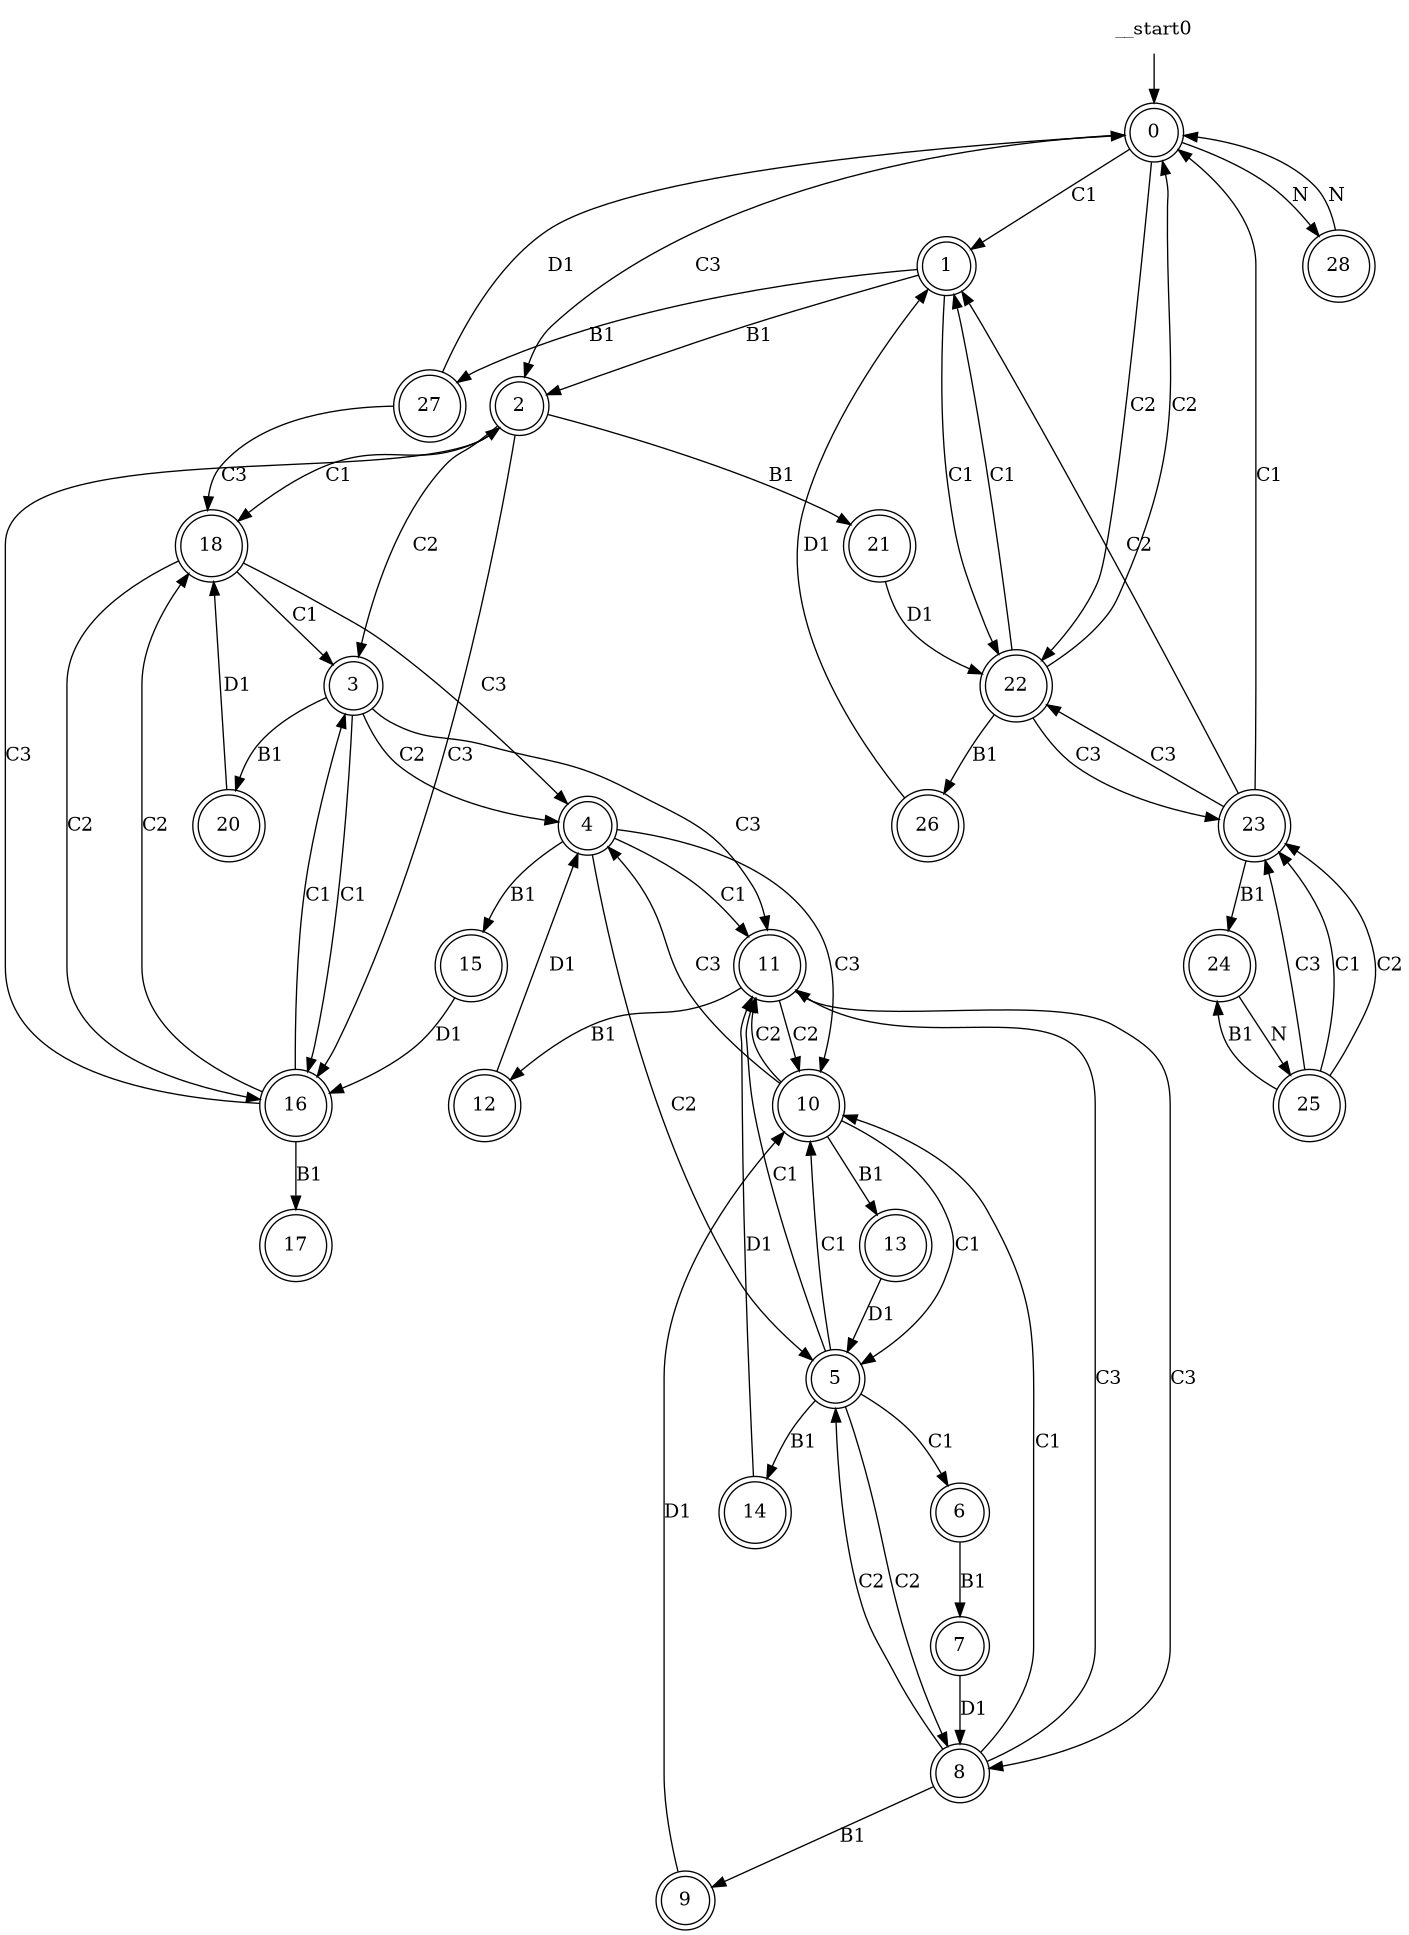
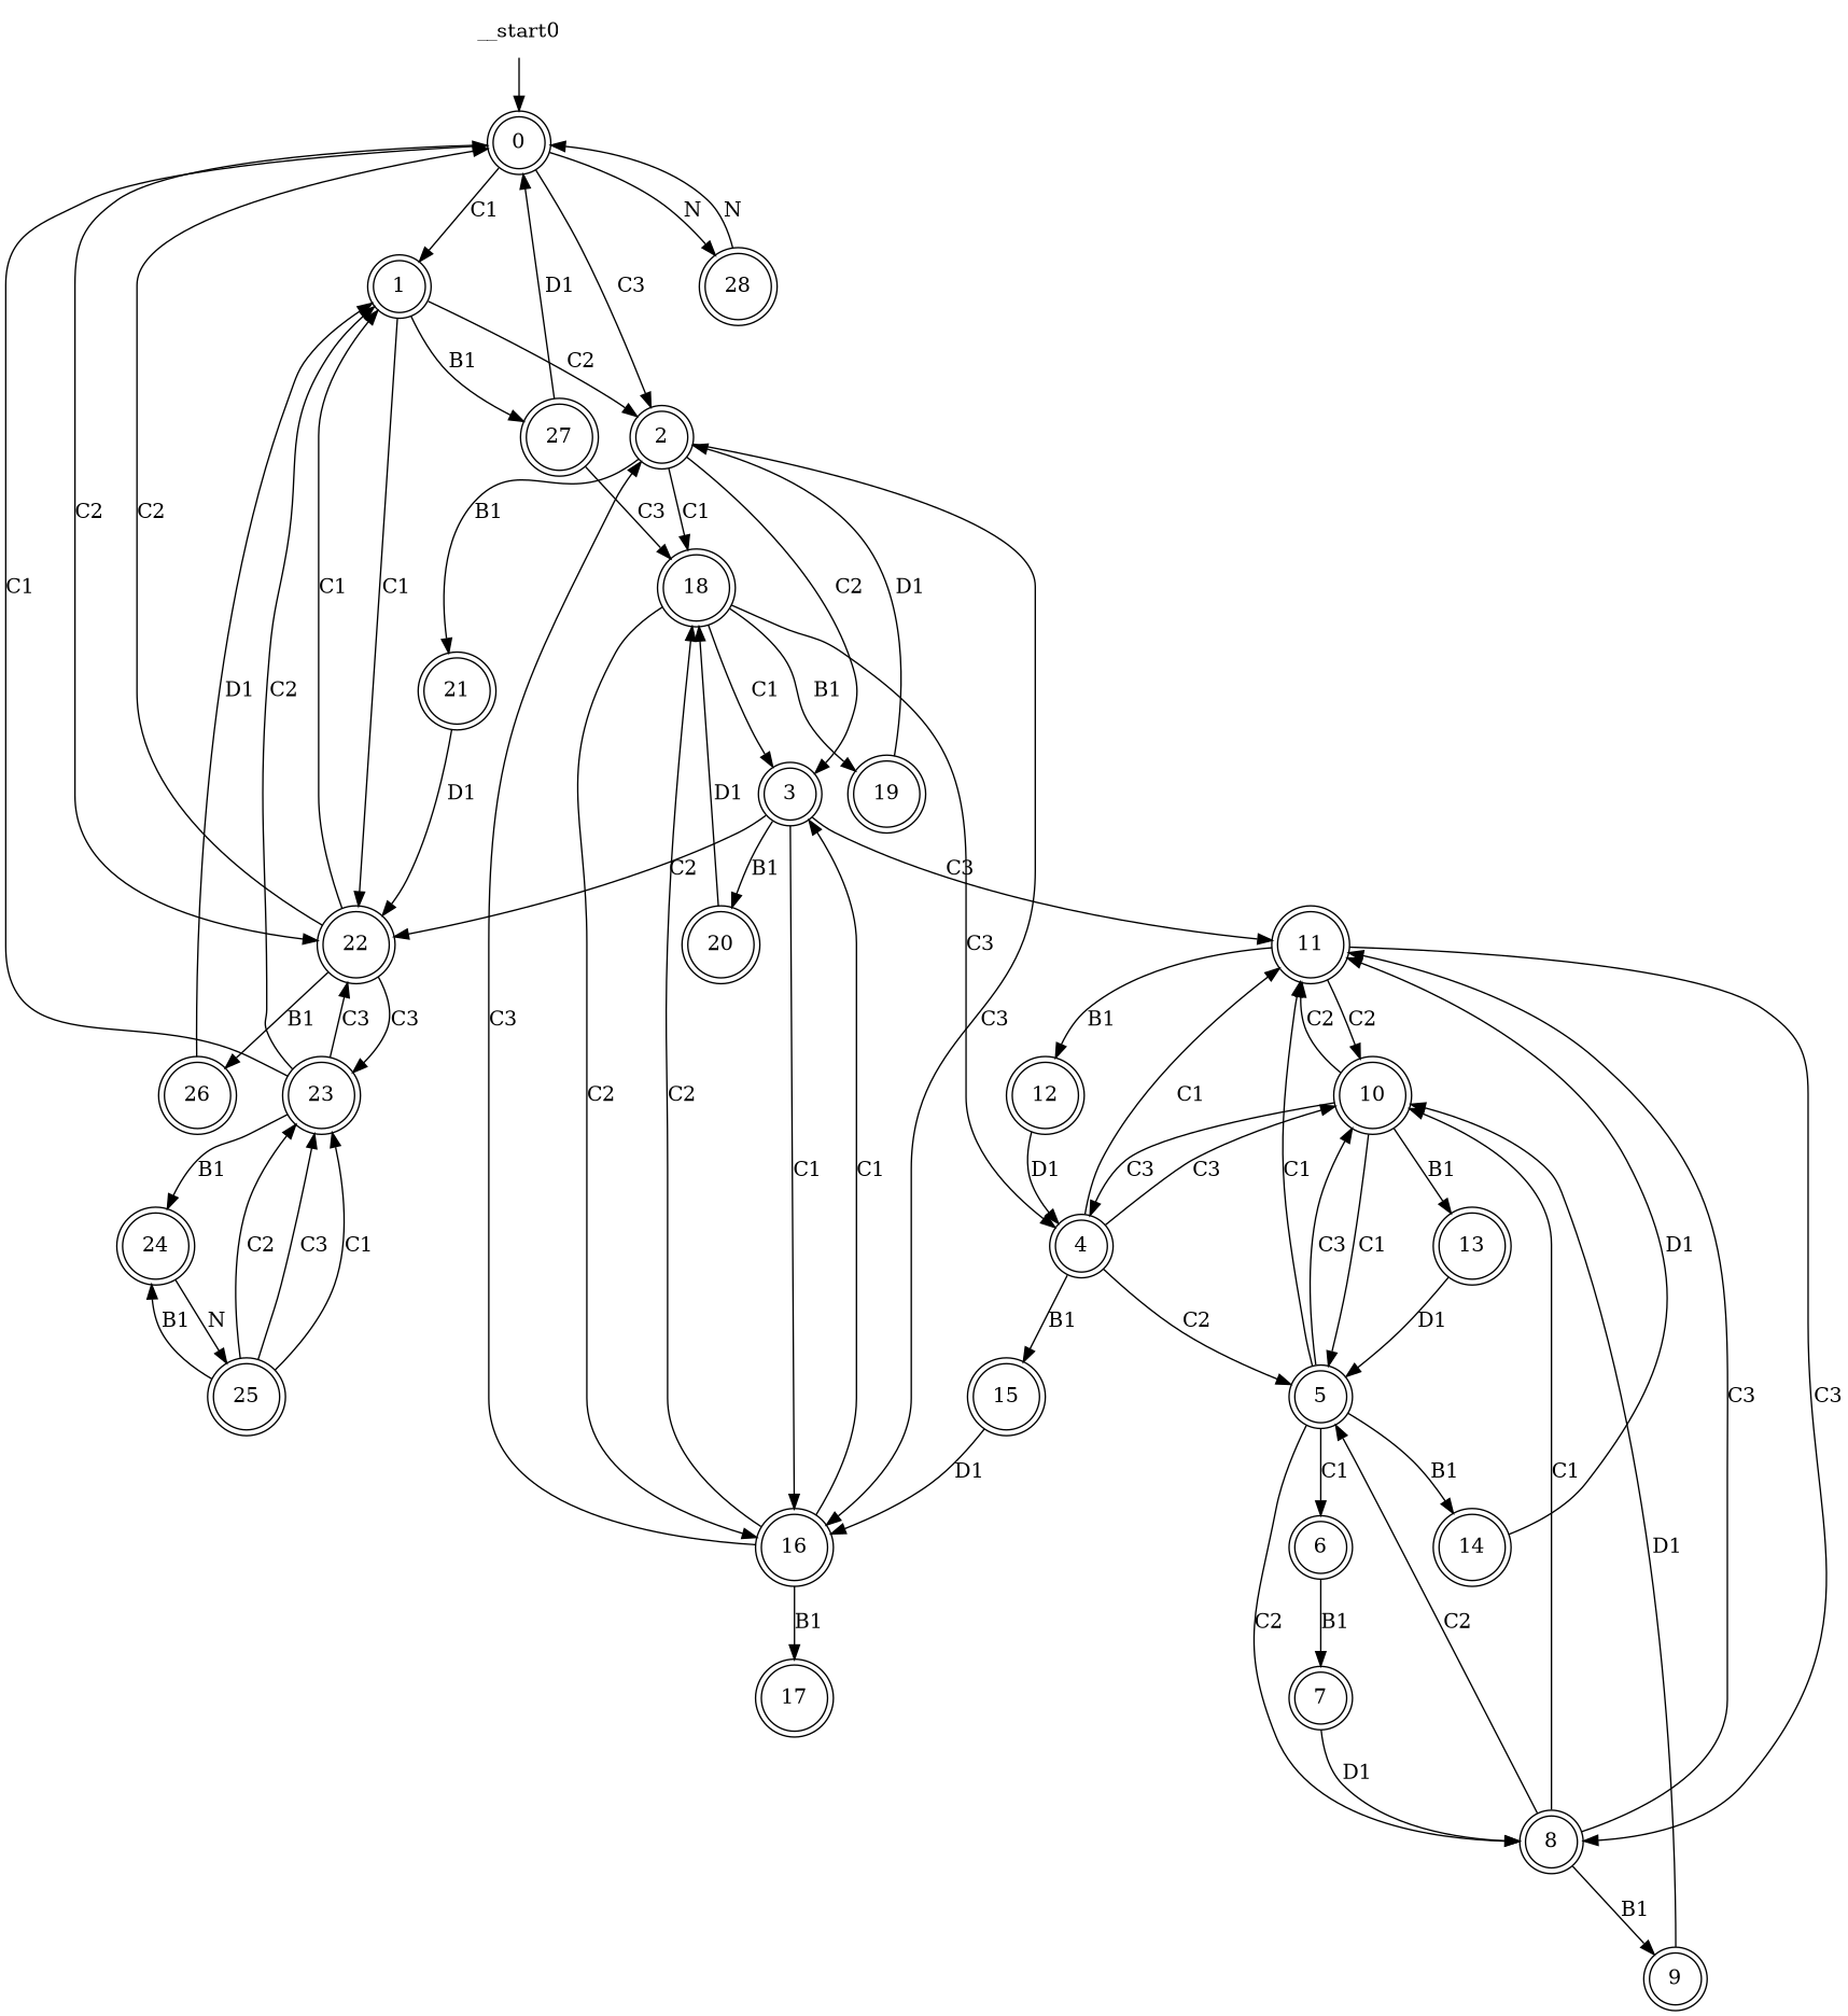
  digraph {
    node [shape=doublecircle]
    n1 [label=0]
    n2 [label=1]
    n3 [label=2]
    n4 [label=22]
    n5 [label=28]
    n6 [label=27]
    n7 [label=18]
    n8 [label=3]
    n9 [label=16]
    n10 [label=21]
    n11 [label=23]
    n12 [label=26]
    n13 [label=4]
+   n14 [label=19]
    n15 [label=11]
    n16 [label=20]
    n17 [label=17]
    n18 [label=5]
    n19 [label=10]
    n20 [label=15]
    n21 [label=8]
    n22 [label=12]
    n23 [label=6]
    n24 [label=14]
    n25 [label=13]
    n26 [label=7]
    n27 [label=9]
    n28 [label=24]
    n29 [label=25]
    __start0 [shape=none]
    n1 -> n2 [label=C1]
    n1 -> n3 [label=C3]
    n1 -> n4 [label=C2]
    n1 -> n5 [label=N]
-   n2 -> n3 [label=B1]
+   n2 -> n3 [label=C2]
    n2 -> n4 [label=C1]
    n2 -> n6 [label=B1]
    n3 -> n7 [label=C1]
    n3 -> n8 [label=C2]
    n3 -> n9 [label=C3]
    n3 -> n10 [label=B1]
    n4 -> n1 [label=C2]
    n4 -> n2 [label=C1]
    n4 -> n11 [label=C3]
    n4 -> n12 [label=B1]
    n5 -> n1 [label=N]
    n6 -> n1 [label=D1]
    n6 -> n7 [label=C3]
    n7 -> n8 [label=C1]
    n7 -> n9 [label=C2]
    n7 -> n13 [label=C3]
+   n7 -> n14 [label=B1]
    n8 -> n9 [label=C1]
-   n8 -> n13 [label=C2]
+   n8 -> n4 [label=C2]
    n8 -> n15 [label=C3]
    n8 -> n16 [label=B1]
    n9 -> n3 [label=C3]
    n9 -> n7 [label=C2]
    n9 -> n8 [label=C1]
    n9 -> n17 [label=B1]
    n10 -> n4 [label=D1]
    n11 -> n1 [label=C1]
    n11 -> n2 [label=C2]
    n11 -> n4 [label=C3]
    n11 -> n28 [label=B1]
    n12 -> n2 [label=D1]
    n13 -> n15 [label=C1]
    n13 -> n18 [label=C2]
    n13 -> n19 [label=C3]
    n13 -> n20 [label=B1]
+   n14 -> n3 [label=D1]
    n15 -> n19 [label=C2]
    n15 -> n21 [label=C3]
    n15 -> n22 [label=B1]
    n16 -> n7 [label=D1]
    n18 -> n15 [label=C1]
-   n18 -> n19 [label=C1]
+   n18 -> n19 [label=C3]
    n18 -> n21 [label=C2]
    n18 -> n23 [label=C1]
    n18 -> n24 [label=B1]
    n19 -> n13 [label=C3]
    n19 -> n15 [label=C2]
    n19 -> n18 [label=C1]
    n19 -> n25 [label=B1]
    n20 -> n9 [label=D1]
    n21 -> n15 [label=C3]
    n21 -> n18 [label=C2]
    n21 -> n19 [label=C1]
    n21 -> n27 [label=B1]
    n22 -> n13 [label=D1]
    n23 -> n26 [label=B1]
    n24 -> n15 [label=D1]
    n25 -> n18 [label=D1]
    n26 -> n21 [label=D1]
    n27 -> n19 [label=D1]
    n28 -> n29 [label=N]
    n29 -> n11 [label=C3]
    n29 -> n11 [label=C1]
    n29 -> n11 [label=C2]
    n29 -> n28 [label=B1]
    __start0 -> n1
  }
